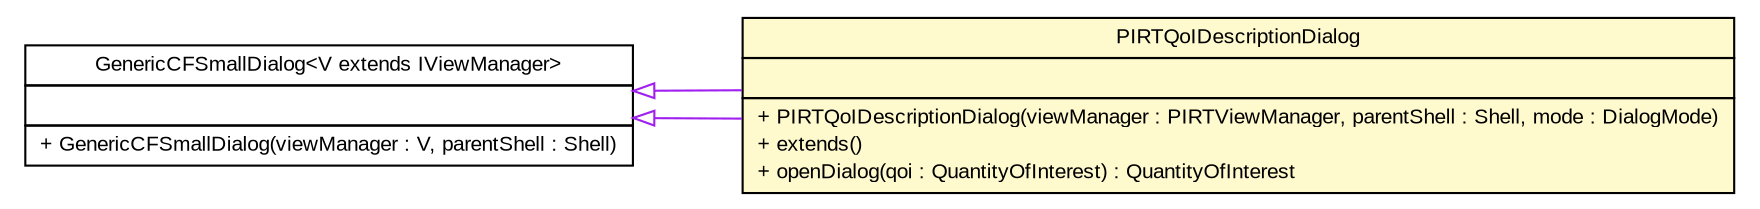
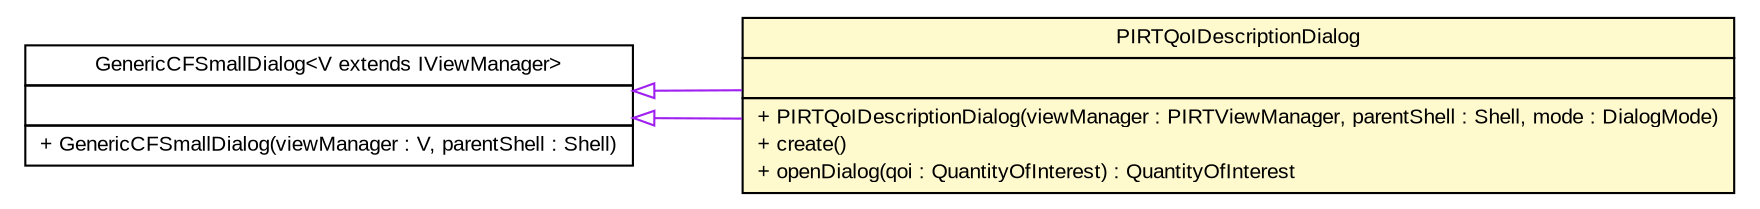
  digraph {
    nodesep=0.25
    ranksep=0.5
    rankdir=LR
    node [fontcolor=black fontname=arial fontsize=10.0 shape=plaintext]
    edge [arrowtail=empty dir=back fontname=arial fontsize=10 headport=p labelfontname=arial labelfontsize=10 tailport=p color=purple style=solid]
    n1 [label=<<table title="gov.sandia.cf.parts.dialogs.GenericCFSmallDialog" border="0" cellborder="1" cellspacing="0" cellpadding="2" port="p" href="../../../dialogs/GenericCFSmallDialog.html"> 		<tr><td><table border="0" cellspacing="0" cellpadding="1"> <tr><td align="center" balign="center"> GenericCFSmallDialog&lt;V extends IViewManager&gt; </td></tr> 		</table></td></tr> 		<tr><td><table border="0" cellspacing="0" cellpadding="1"> <tr><td align="left" balign="left">  </td></tr> 		</table></td></tr> 		<tr><td><table border="0" cellspacing="0" cellpadding="1"> <tr><td align="left" balign="left"> + GenericCFSmallDialog(viewManager : V, parentShell : Shell) </td></tr> 		</table></td></tr> 		</table>>]
-   n2 [label=<<table title="gov.sandia.cf.parts.ui.pirt.dialogs.PIRTQoIDescriptionDialog" border="0" cellborder="1" cellspacing="0" cellpadding="2" port="p" bgcolor="lemonChiffon" href="./PIRTQoIDescriptionDialog.html"> 		<tr><td><table border="0" cellspacing="0" cellpadding="1"> <tr><td align="center" balign="center"> PIRTQoIDescriptionDialog </td></tr> 		</table></td></tr> 		<tr><td><table border="0" cellspacing="0" cellpadding="1"> <tr><td align="left" balign="left">  </td></tr> 		</table></td></tr> 		<tr><td><table border="0" cellspacing="0" cellpadding="1"> <tr><td align="left" balign="left"> + PIRTQoIDescriptionDialog(viewManager : PIRTViewManager, parentShell : Shell, mode : DialogMode) </td></tr> <tr><td align="left" balign="left"> + extends() </td></tr> <tr><td align="left" balign="left"> + openDialog(qoi : QuantityOfInterest) : QuantityOfInterest </td></tr> 		</table></td></tr> 		</table>>]
+   n2 [label=<<table title="gov.sandia.cf.parts.ui.pirt.dialogs.PIRTQoIDescriptionDialog" border="0" cellborder="1" cellspacing="0" cellpadding="2" port="p" bgcolor="lemonChiffon" href="./PIRTQoIDescriptionDialog.html"> 		<tr><td><table border="0" cellspacing="0" cellpadding="1"> <tr><td align="center" balign="center"> PIRTQoIDescriptionDialog </td></tr> 		</table></td></tr> 		<tr><td><table border="0" cellspacing="0" cellpadding="1"> <tr><td align="left" balign="left">  </td></tr> 		</table></td></tr> 		<tr><td><table border="0" cellspacing="0" cellpadding="1"> <tr><td align="left" balign="left"> + PIRTQoIDescriptionDialog(viewManager : PIRTViewManager, parentShell : Shell, mode : DialogMode) </td></tr> <tr><td align="left" balign="left"> + create() </td></tr> <tr><td align="left" balign="left"> + openDialog(qoi : QuantityOfInterest) : QuantityOfInterest </td></tr> 		</table></td></tr> 		</table>>]
    n1 -> n2
    n1 -> n2
  }
